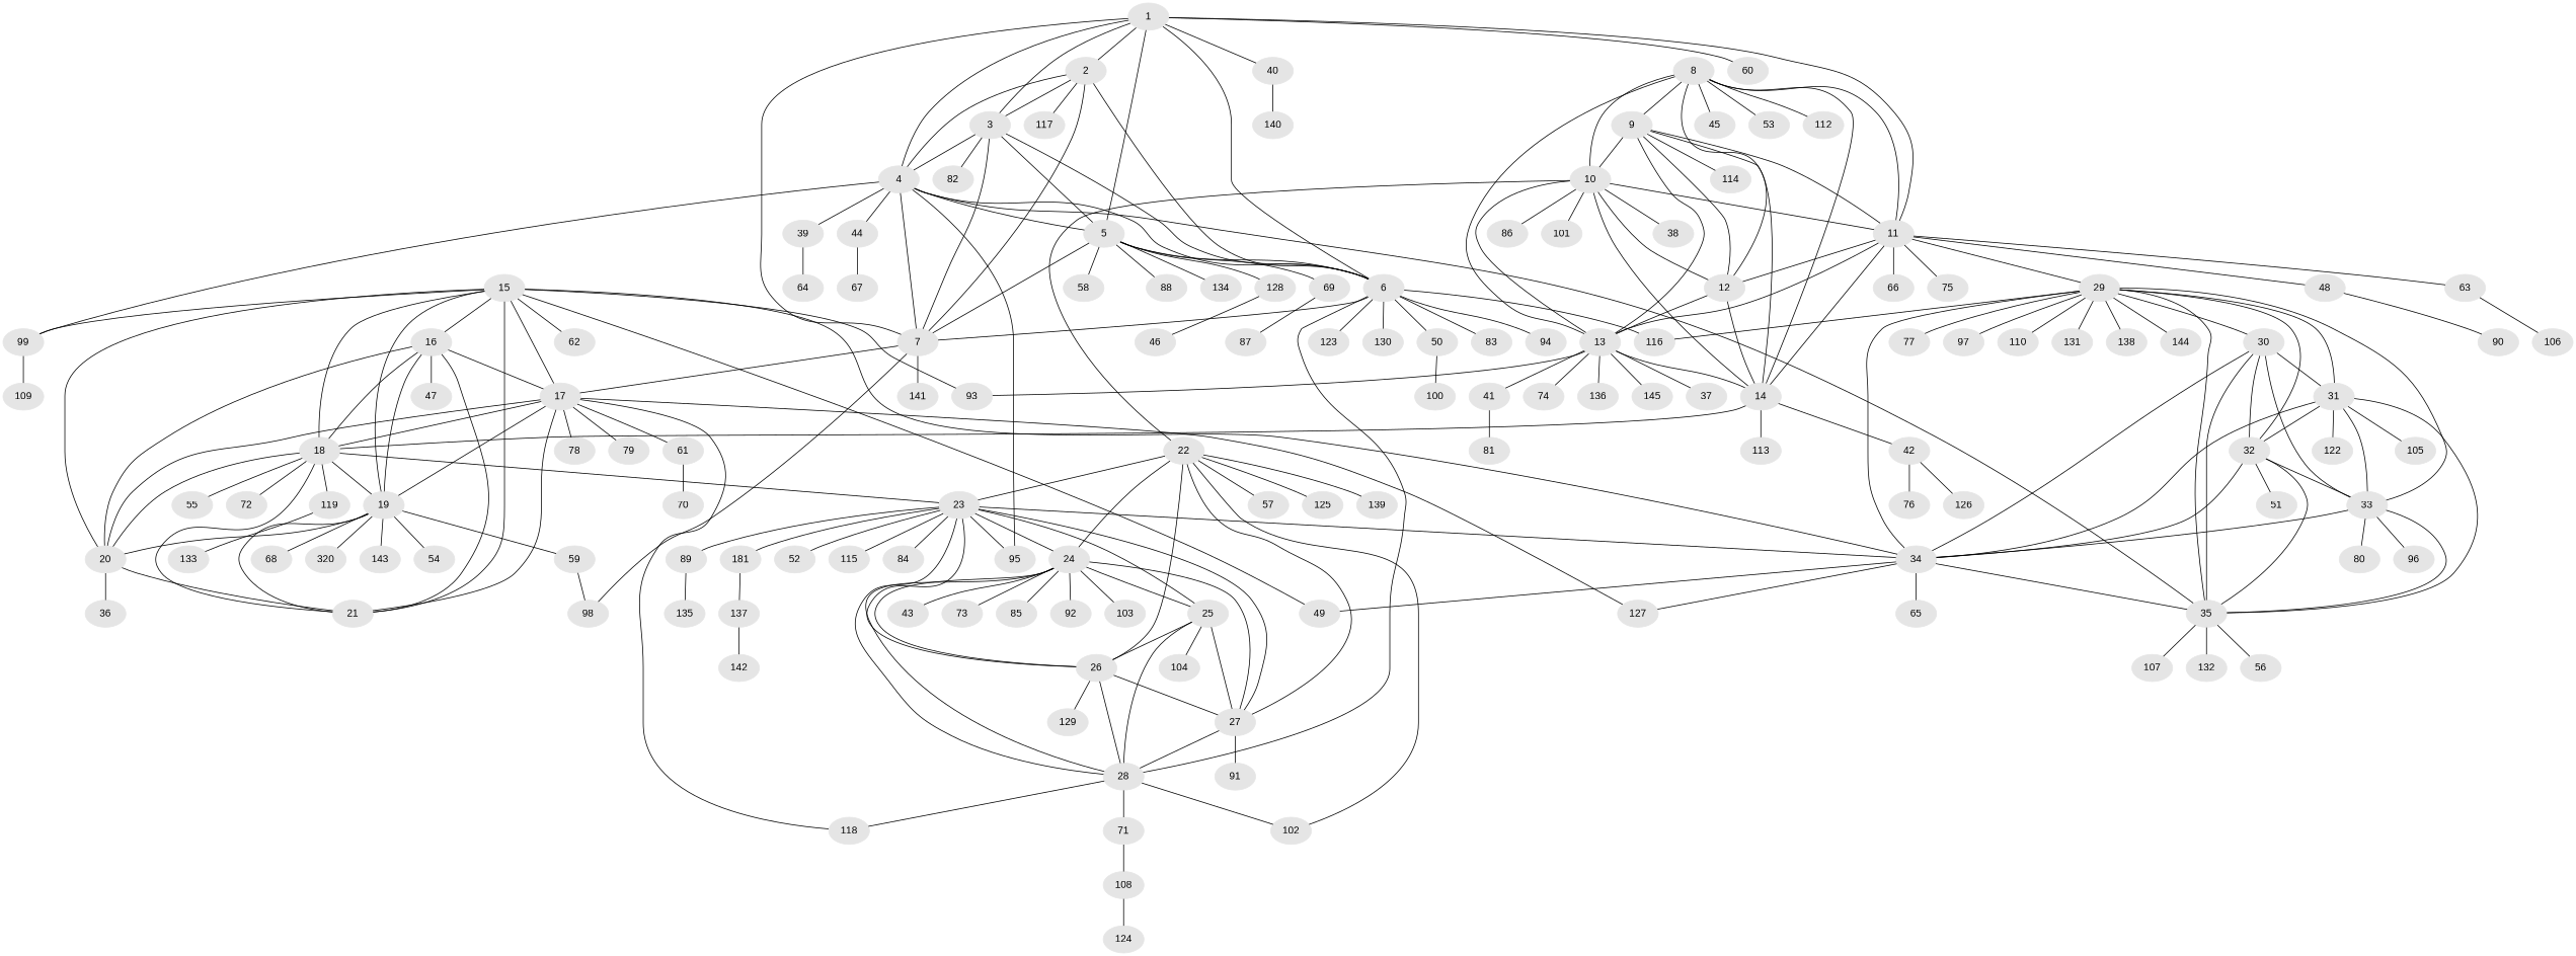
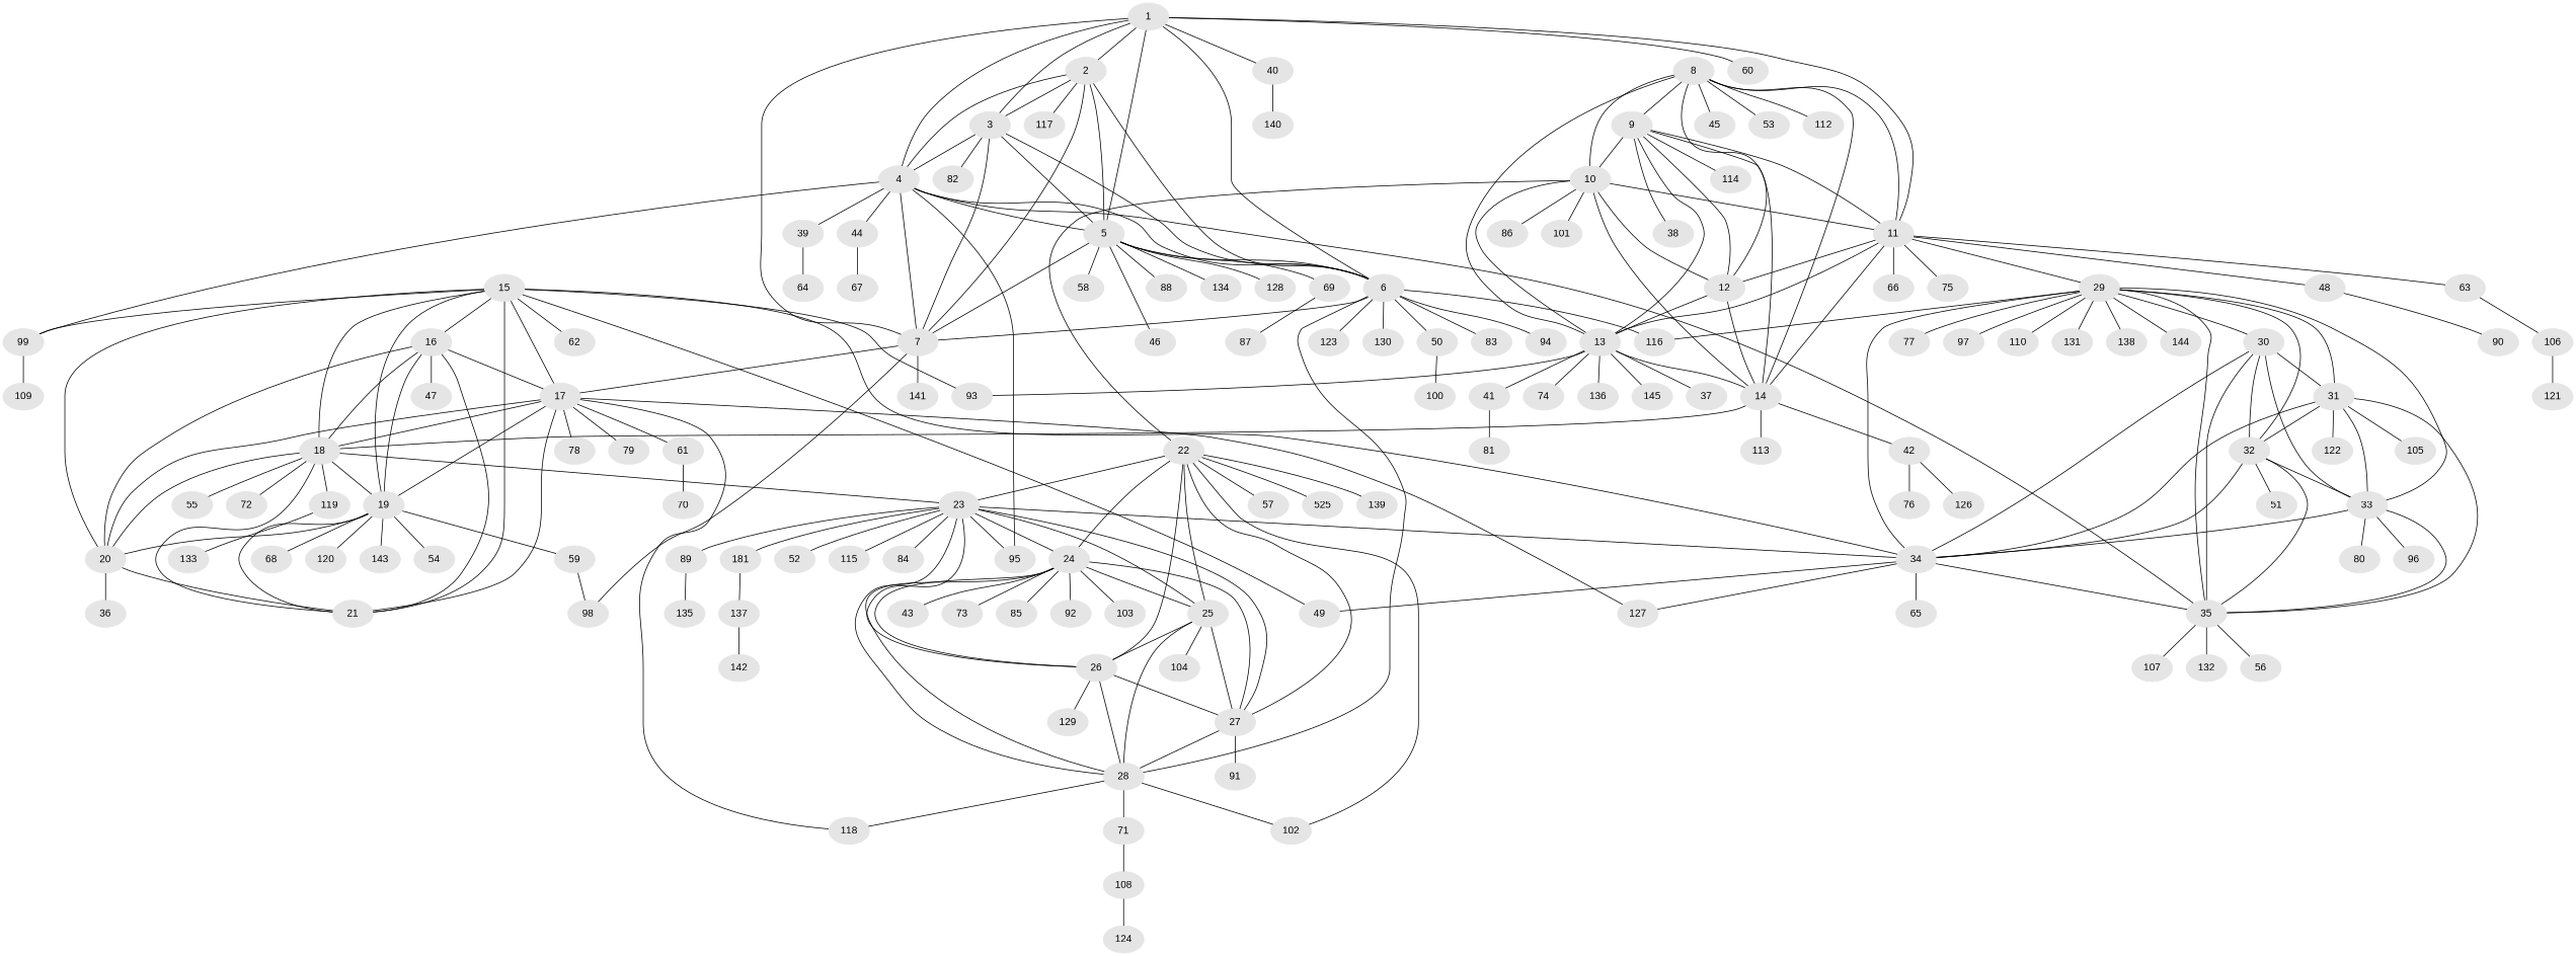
  graph {
    fontname="Liberation Sans"
    node [color=gray90 fontname="Liberation Sans" style=filled]
    edge [fontname="Liberation Sans"]
    1
    2
    3
    4
    5
    6
    7
    11
    40
    60
    117
    82
    35
    39
    44
    95
    99
    46
    58
    69
    88
    128
    134
    28
    50
    83
    94
    116
    123
    130
    17
    98
    141
    12
    13
    14
    29
    48
    63
    66
    75
    140
    56
    107
    132
    64
    67
    109
    87
    118
    71
    102
    100
    18
    19
    20
    21
    61
    78
    79
    127
    8
    9
    10
    45
    53
    112
    38
    114
    22
    86
    101
    37
    41
    74
    93
    136
    145
    42
    113
    23
    24
    25
    26
    27
    57
-   125
+   125 [label=525]
    139
    34
    30
    31
    32
    33
    77
    97
    110
    131
    138
    144
    90
    106
    81
    55
    72
    119
    76
    126
    15
    16
    49
    62
    47
    54
    59
    68
-   120 [label=320]
+   120
    143
    36
    65
    70
    52
    84
    89
    n124 [label=181]
    115
    133
    43
    73
    85
    92
    103
    104
    129
    91
    135
    137
    108
    105
    122
    51
    80
    96
+   121
    124
    142
    1 -- 2
    1 -- 3
    1 -- 4
    1 -- 5
    1 -- 6
    1 -- 7
    1 -- 11
    1 -- 40
    1 -- 60
    2 -- 3
    2 -- 4
+   2 -- 5
    2 -- 6
    2 -- 7
    2 -- 117
    3 -- 4
    3 -- 5
    3 -- 6
    3 -- 7
    3 -- 82
    4 -- 5
    4 -- 6
    4 -- 7
    4 -- 35
    4 -- 39
    4 -- 44
    4 -- 95
    4 -- 99
    5 -- 6
    5 -- 7
-   128 -- 46
+   5 -- 46
    5 -- 58
    5 -- 69
    5 -- 88
    5 -- 128
    5 -- 134
    6 -- 7
    6 -- 28
    6 -- 50
    6 -- 83
    6 -- 94
    6 -- 116
    6 -- 123
    6 -- 130
    7 -- 17
    7 -- 98
    7 -- 141
    11 -- 12
    11 -- 13
    11 -- 14
    11 -- 29
    11 -- 48
    11 -- 63
    11 -- 66
    11 -- 75
    40 -- 140
    35 -- 56
    35 -- 107
    35 -- 132
    39 -- 64
    44 -- 67
    99 -- 109
    69 -- 87
    28 -- 118
    28 -- 71
    28 -- 102
    50 -- 100
    17 -- 118
    17 -- 18
    17 -- 19
    17 -- 20
    17 -- 21
    17 -- 61
    17 -- 78
    17 -- 79
    17 -- 127
    12 -- 13
    12 -- 14
    13 -- 14
    13 -- 37
    13 -- 41
    13 -- 74
    13 -- 93
    13 -- 136
    13 -- 145
    14 -- 18
    14 -- 42
    14 -- 113
    29 -- 35
    29 -- 116
    29 -- 34
    29 -- 30
    29 -- 31
    29 -- 32
    29 -- 33
    29 -- 77
    29 -- 97
    29 -- 110
    29 -- 131
    29 -- 138
    29 -- 144
    48 -- 90
    63 -- 106
    71 -- 108
    18 -- 19
    18 -- 20
    18 -- 21
    18 -- 23
    18 -- 55
    18 -- 72
    18 -- 119
    19 -- 20
    19 -- 21
    19 -- 54
    19 -- 59
    19 -- 68
    19 -- 120
    19 -- 143
    20 -- 21
    20 -- 36
    61 -- 70
    8 -- 11
    8 -- 12
    8 -- 13
    8 -- 14
    8 -- 9
    8 -- 10
    8 -- 45
    8 -- 53
    8 -- 112
    9 -- 11
    9 -- 12
    9 -- 13
    9 -- 14
    9 -- 10
-   10 -- 38
+   9 -- 38
    9 -- 114
    10 -- 11
    10 -- 12
    10 -- 13
    10 -- 14
    10 -- 22
    10 -- 86
    10 -- 101
    22 -- 102
    22 -- 23
    22 -- 24
+   22 -- 25
    22 -- 26
    22 -- 27
    22 -- 57
    22 -- 125
    22 -- 139
    41 -- 81
    42 -- 76
    42 -- 126
    23 -- 95
    23 -- 28
    23 -- 24
    23 -- 25
    23 -- 26
    23 -- 27
    23 -- 34
    23 -- 52
    23 -- 84
    23 -- 89
    23 -- n124
    23 -- 115
    24 -- 28
    24 -- 25
    24 -- 26
    24 -- 27
    24 -- 43
    24 -- 73
    24 -- 85
    24 -- 92
    24 -- 103
    25 -- 28
    25 -- 26
    25 -- 27
    25 -- 104
    26 -- 28
    26 -- 27
    26 -- 129
    27 -- 28
    27 -- 91
    34 -- 35
    34 -- 127
    34 -- 49
    34 -- 65
    30 -- 35
    30 -- 34
    30 -- 31
    30 -- 32
    30 -- 33
    31 -- 35
    31 -- 34
    31 -- 32
    31 -- 33
    31 -- 105
    31 -- 122
    32 -- 35
    32 -- 34
    32 -- 33
    32 -- 51
    33 -- 35
    33 -- 34
    33 -- 80
    33 -- 96
+   106 -- 121
    119 -- 133
    15 -- 99
    15 -- 17
    15 -- 18
    15 -- 19
    15 -- 20
    15 -- 21
    15 -- 93
    15 -- 34
    15 -- 16
    15 -- 49
    15 -- 62
    16 -- 17
    16 -- 18
    16 -- 19
    16 -- 20
    16 -- 21
    16 -- 47
    59 -- 98
    89 -- 135
    n124 -- 137
    137 -- 142
    108 -- 124
  }
